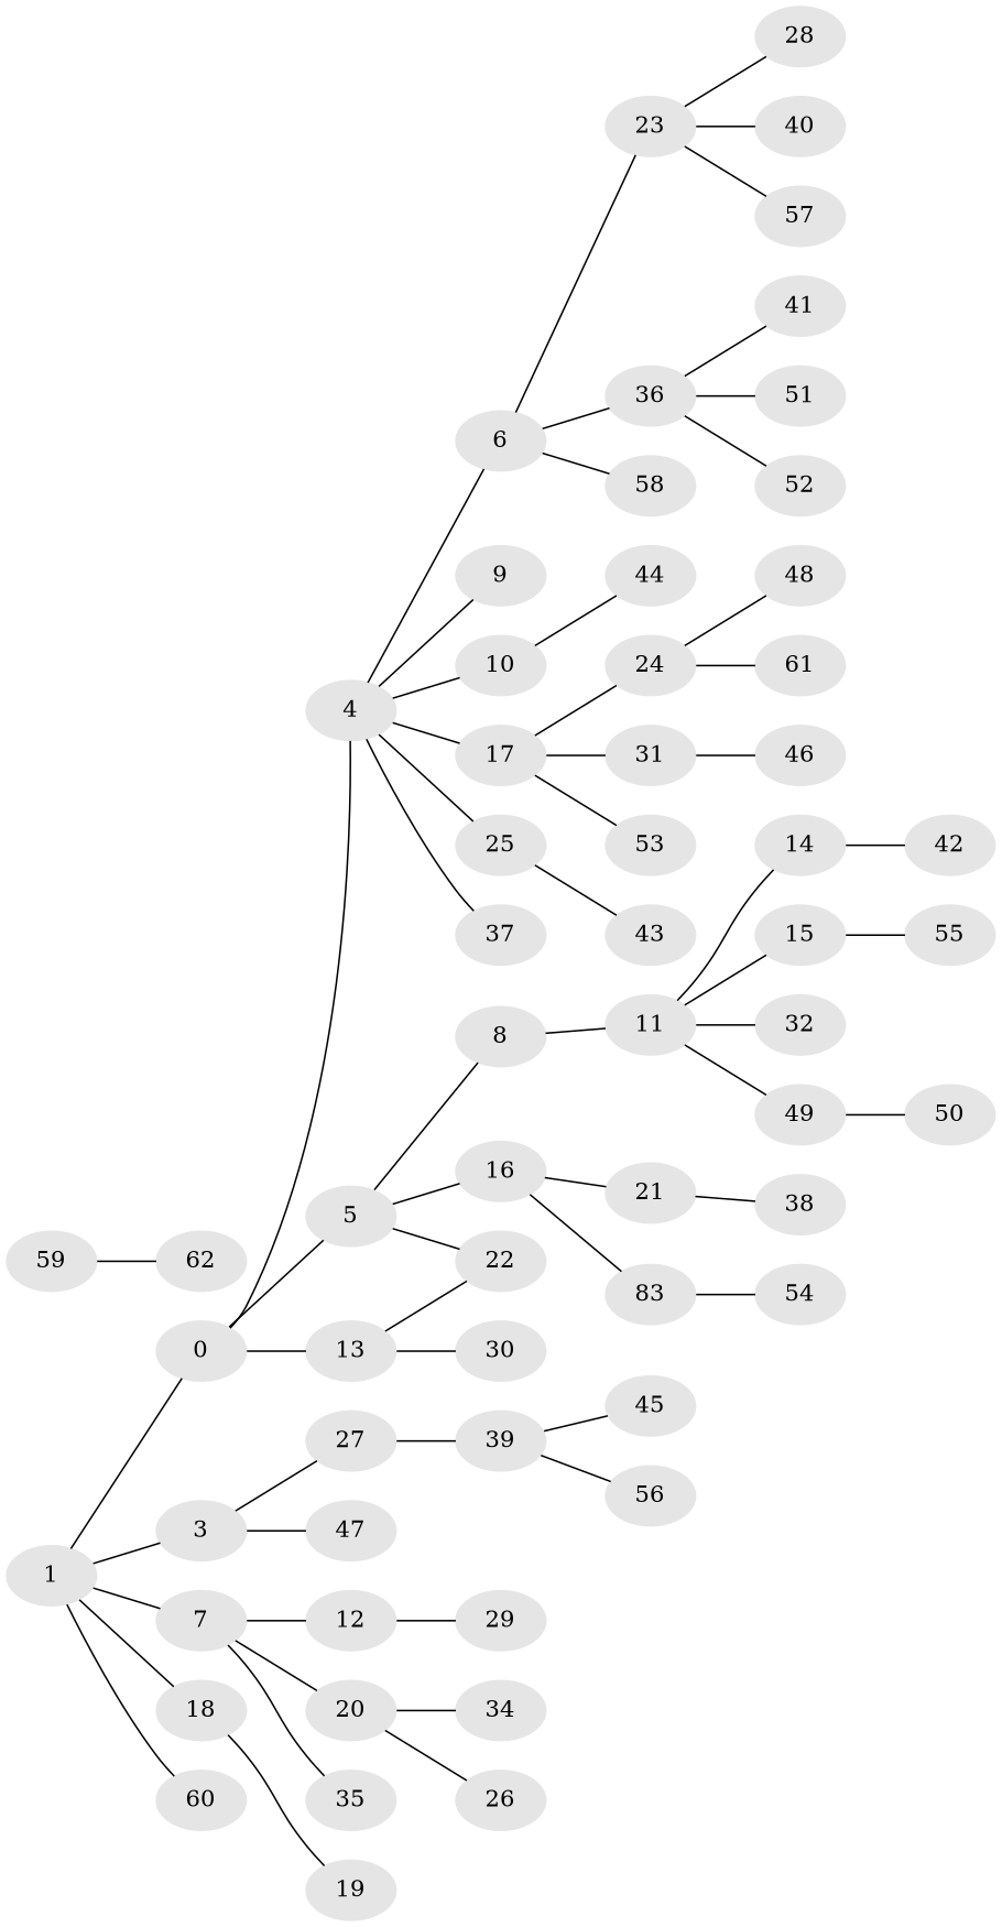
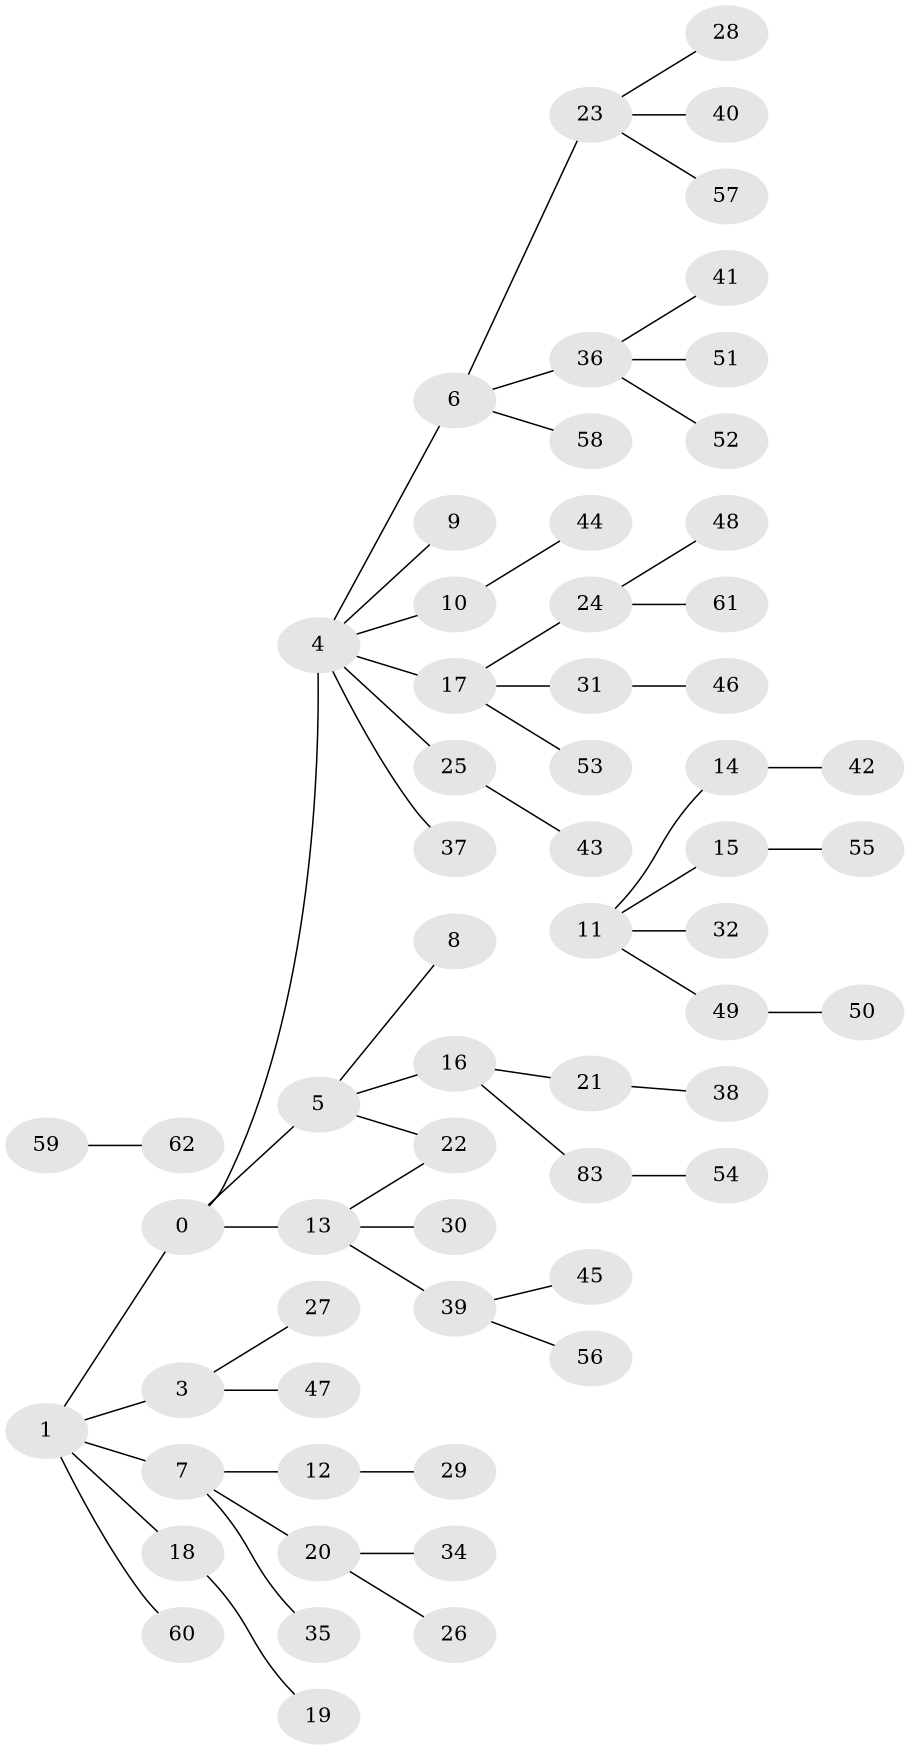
  graph {
    rankdir=LR
    node [color=gray90 style=filled]
    edge [weight=1.0]
    n1 [label=0]
    1
    3
    7
    18
    60
    4
    5
    13
    27
    47
    12
    20
    35
    19
    6
    9
    10
    17
    25
    37
    8
    16
    22
    30
    39
    23
    36
    58
    44
    24
    31
    53
    43
    11
    21
    n37 [label=83]
    59
    62
    28
    40
    57
    41
    51
    52
    29
    34
    26
    14
    15
    32
    49
    42
    55
    50
    45
    56
    38
    54
    48
    61
    46
    n1 -- 4
    n1 -- 5
    n1 -- 13
    1 -- n1 [weight=2.0]
    1 -- 3
    1 -- 7
    1 -- 18
    1 -- 60
    3 -- 27
    3 -- 47
    7 -- 12
    7 -- 20
    7 -- 35
    18 -- 19
    4 -- 6
    4 -- 9 [weight=2.0]
    4 -- 10
    4 -- 17
    4 -- 25
    4 -- 37
    5 -- 8
    5 -- 16
    5 -- 22
    13 -- 22
    13 -- 30 [weight=2.0]
-   27 -- 39
+   13 -- 39
    12 -- 29
    20 -- 34 [weight=3.0]
    20 -- 26
    6 -- 23
    6 -- 36
    6 -- 58
    10 -- 44
    17 -- 24
    17 -- 31
    17 -- 53
    25 -- 43
-   8 -- 11
    16 -- 21
    16 -- n37
    39 -- 45
    39 -- 56
    23 -- 28 [weight=2.0]
    23 -- 40
    23 -- 57
    36 -- 41
    36 -- 51
    36 -- 52
    24 -- 48
    24 -- 61
    31 -- 46
    11 -- 14
    11 -- 15
    11 -- 32
    11 -- 49
    21 -- 38
    n37 -- 54 [weight=2.0]
    59 -- 62 [weight=3.0]
    14 -- 42 [weight=2.0]
    15 -- 55
    49 -- 50 [weight=2.0]
  }
